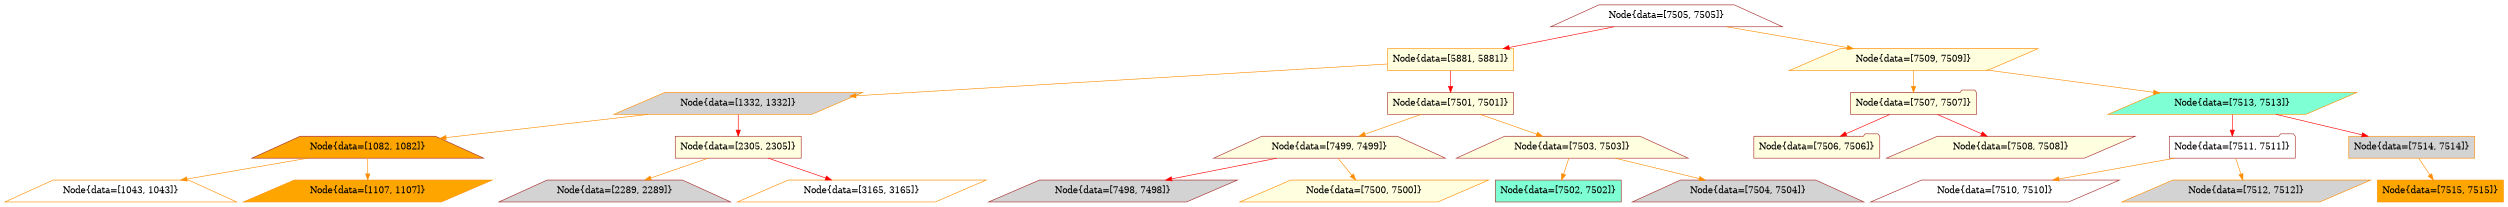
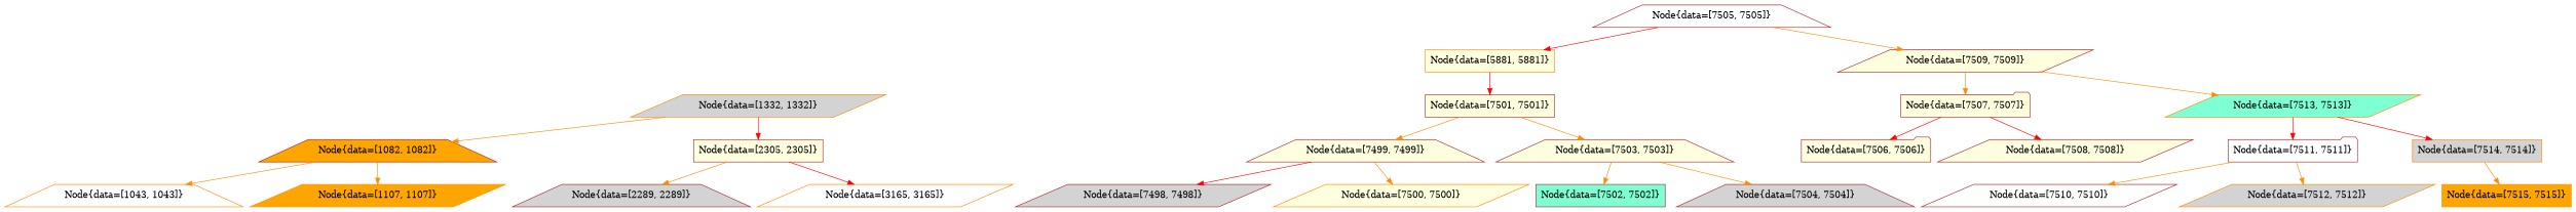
  digraph {
    node [color=brown fillcolor=lightyellow shape=parallelogram style=filled]
    edge [color=darkorange]
    n1 [fillcolor=white label="Node{data=[7505, 7505]}" shape=trapezium]
    n2 [color=darkorange label="Node{data=[5881, 5881]}" shape=box]
-   n3 [color=darkorange label="Node{data=[7509, 7509]}"]
+   n3 [label="Node{data=[7509, 7509]}"]
    n4 [color=darkorange fillcolor=lightgrey label="Node{data=[1332, 1332]}"]
    n5 [label="Node{data=[7501, 7501]}" shape=box]
    n6 [label="Node{data=[7507, 7507]}" shape=folder]
    n7 [color=darkorange fillcolor=aquamarine label="Node{data=[7513, 7513]}"]
    n8 [fillcolor=orange label="Node{data=[1082, 1082]}" shape=trapezium]
    n9 [label="Node{data=[2305, 2305]}" shape=box]
    n10 [label="Node{data=[7499, 7499]}" shape=trapezium]
    n11 [label="Node{data=[7503, 7503]}" shape=trapezium]
    n12 [color=darkorange fillcolor=white label="Node{data=[1043, 1043]}" shape=trapezium]
    n13 [color=darkorange fillcolor=orange label="Node{data=[1107, 1107]}"]
    n14 [fillcolor=lightgrey label="Node{data=[2289, 2289]}" shape=trapezium]
    n15 [color=darkorange fillcolor=white label="Node{data=[3165, 3165]}"]
    n16 [fillcolor=lightgrey label="Node{data=[7498, 7498]}"]
    n17 [color=darkorange label="Node{data=[7500, 7500]}"]
    n18 [fillcolor=aquamarine label="Node{data=[7502, 7502]}" shape=box]
    n19 [fillcolor=lightgrey label="Node{data=[7504, 7504]}" shape=trapezium]
    n20 [label="Node{data=[7506, 7506]}" shape=folder]
    n21 [label="Node{data=[7508, 7508]}"]
    n22 [fillcolor=white label="Node{data=[7511, 7511]}" shape=folder]
    n23 [color=darkorange fillcolor=lightgrey label="Node{data=[7514, 7514]}" shape=box]
    n24 [fillcolor=white label="Node{data=[7510, 7510]}"]
    n25 [color=darkorange fillcolor=lightgrey label="Node{data=[7512, 7512]}"]
    n26 [color=darkorange fillcolor=orange label="Node{data=[7515, 7515]}" shape=box]
    n1 -> n2 [color=red]
    n1 -> n3
-   n2 -> n4
    n2 -> n5 [color=red]
    n3 -> n6
    n3 -> n7
    n4 -> n8
    n4 -> n9 [color=red]
    n5 -> n10
    n5 -> n11
    n6 -> n20 [color=red]
    n6 -> n21 [color=red]
    n7 -> n22 [color=red]
    n7 -> n23 [color=red]
    n8 -> n12
    n8 -> n13
    n9 -> n14
    n9 -> n15 [color=red]
    n10 -> n16 [color=red]
    n10 -> n17
    n11 -> n18
    n11 -> n19
    n22 -> n24
    n22 -> n25
    n23 -> n26
  }
